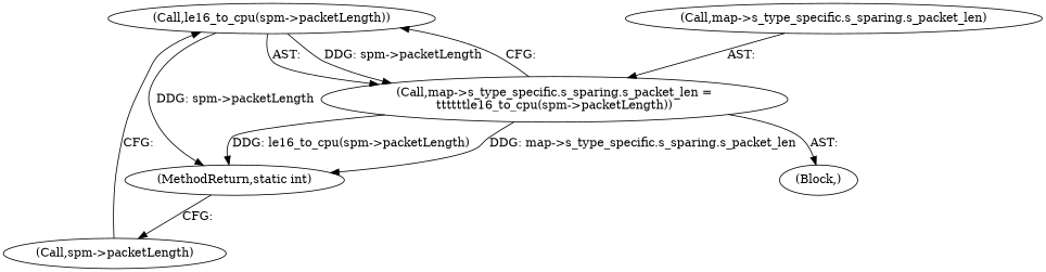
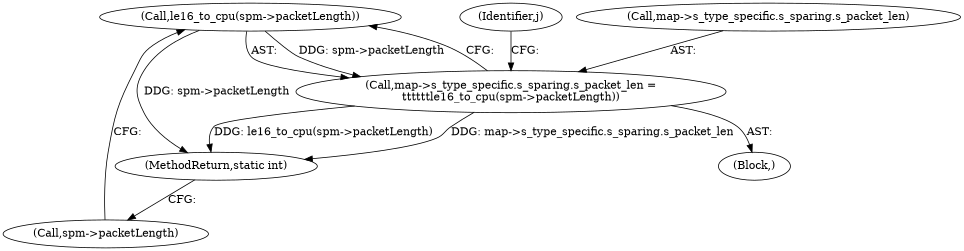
  digraph {
    n1 [label="(Call,le16_to_cpu(spm->packetLength))"]
    n2 [label="(Call,map->s_type_specific.s_sparing.s_packet_len =\n\t\t\t\t\t\tle16_to_cpu(spm->packetLength))"]
    n3 [label="(MethodReturn,static int)"]
    n4 [label="(Block,)"]
    n5 [label="(Call,spm->packetLength)"]
+   n6 [label="(Identifier,j)"]
    n7 [label="(Call,map->s_type_specific.s_sparing.s_packet_len)"]
    n1 -> n2 [label="AST: "]
    n1 -> n2 [label="DDG: spm->packetLength"]
    n1 -> n3 [label="DDG: spm->packetLength"]
    n2 -> n1 [label="CFG: "]
    n2 -> n3 [label="DDG: map->s_type_specific.s_sparing.s_packet_len"]
    n2 -> n3 [label="DDG: le16_to_cpu(spm->packetLength)"]
    n2 -> n4 [label="AST: "]
    n3 -> n5 [label="CFG: "]
    n5 -> n1 [label="CFG: "]
+   n6 -> n2 [label="CFG: "]
    n7 -> n2 [label="AST: "]
  }
